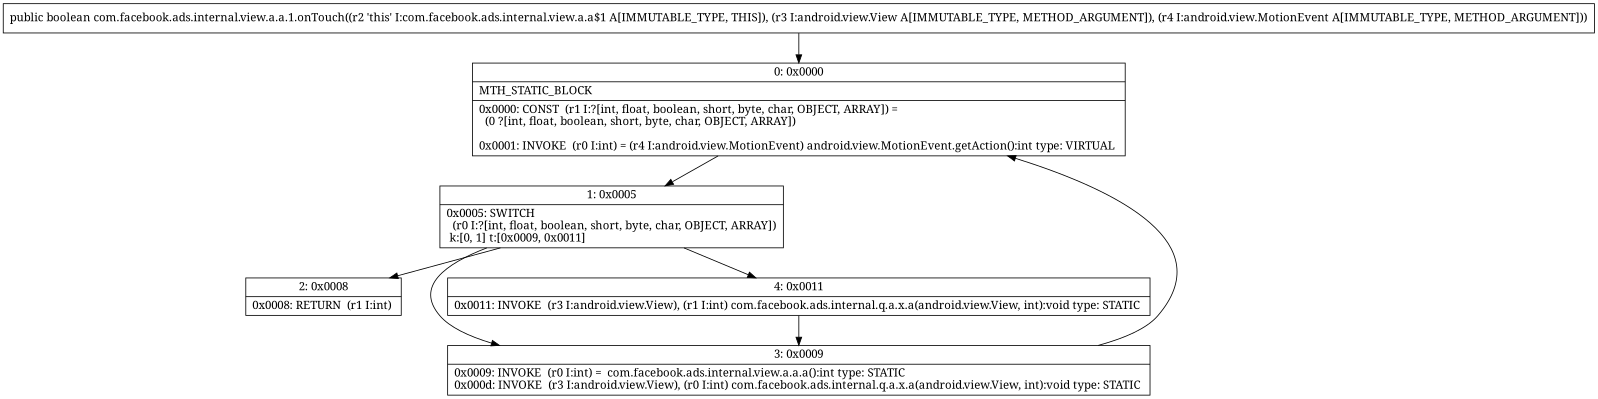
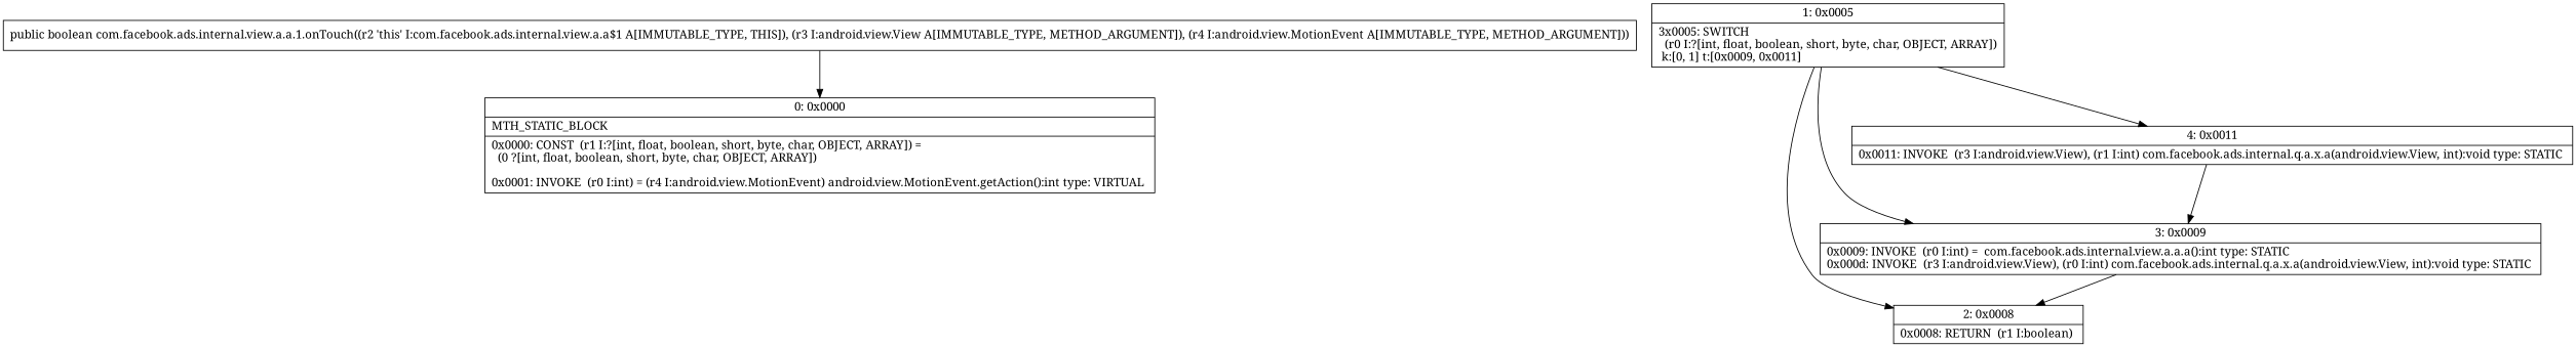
  digraph {
    fontname="Noto Serif"
    node [fontname="Noto Serif" shape=record]
    edge [fontname="Noto Serif"]
    n1 [label="{0\:\ 0x0000|MTH_STATIC_BLOCK\l|0x0000: CONST  (r1 I:?[int, float, boolean, short, byte, char, OBJECT, ARRAY]) = \l  (0 ?[int, float, boolean, short, byte, char, OBJECT, ARRAY])\l \l0x0001: INVOKE  (r0 I:int) = (r4 I:android.view.MotionEvent) android.view.MotionEvent.getAction():int type: VIRTUAL \l}"]
-   n2 [label="{1\:\ 0x0005|0x0005: SWITCH  \l  (r0 I:?[int, float, boolean, short, byte, char, OBJECT, ARRAY])\l k:[0, 1] t:[0x0009, 0x0011] \l}"]
-   n3 [label="{2\:\ 0x0008|0x0008: RETURN  (r1 I:int) \l}"]
+   n2 [label="{1\:\ 0x0005|3x0005: SWITCH  \l  (r0 I:?[int, float, boolean, short, byte, char, OBJECT, ARRAY])\l k:[0, 1] t:[0x0009, 0x0011] \l}"]
+   n3 [label="{2\:\ 0x0008|0x0008: RETURN  (r1 I:boolean) \l}"]
    n4 [label="{3\:\ 0x0009|0x0009: INVOKE  (r0 I:int) =  com.facebook.ads.internal.view.a.a.a():int type: STATIC \l0x000d: INVOKE  (r3 I:android.view.View), (r0 I:int) com.facebook.ads.internal.q.a.x.a(android.view.View, int):void type: STATIC \l}"]
    n5 [label="{4\:\ 0x0011|0x0011: INVOKE  (r3 I:android.view.View), (r1 I:int) com.facebook.ads.internal.q.a.x.a(android.view.View, int):void type: STATIC \l}"]
    n6 [label="{public boolean com.facebook.ads.internal.view.a.a.1.onTouch((r2 'this' I:com.facebook.ads.internal.view.a.a$1 A[IMMUTABLE_TYPE, THIS]), (r3 I:android.view.View A[IMMUTABLE_TYPE, METHOD_ARGUMENT]), (r4 I:android.view.MotionEvent A[IMMUTABLE_TYPE, METHOD_ARGUMENT])) }"]
-   n1 -> n2
    n2 -> n3
    n2 -> n4
    n2 -> n5
-   n4 -> n1
+   n4 -> n3
    n5 -> n4
    n6 -> n1
  }
